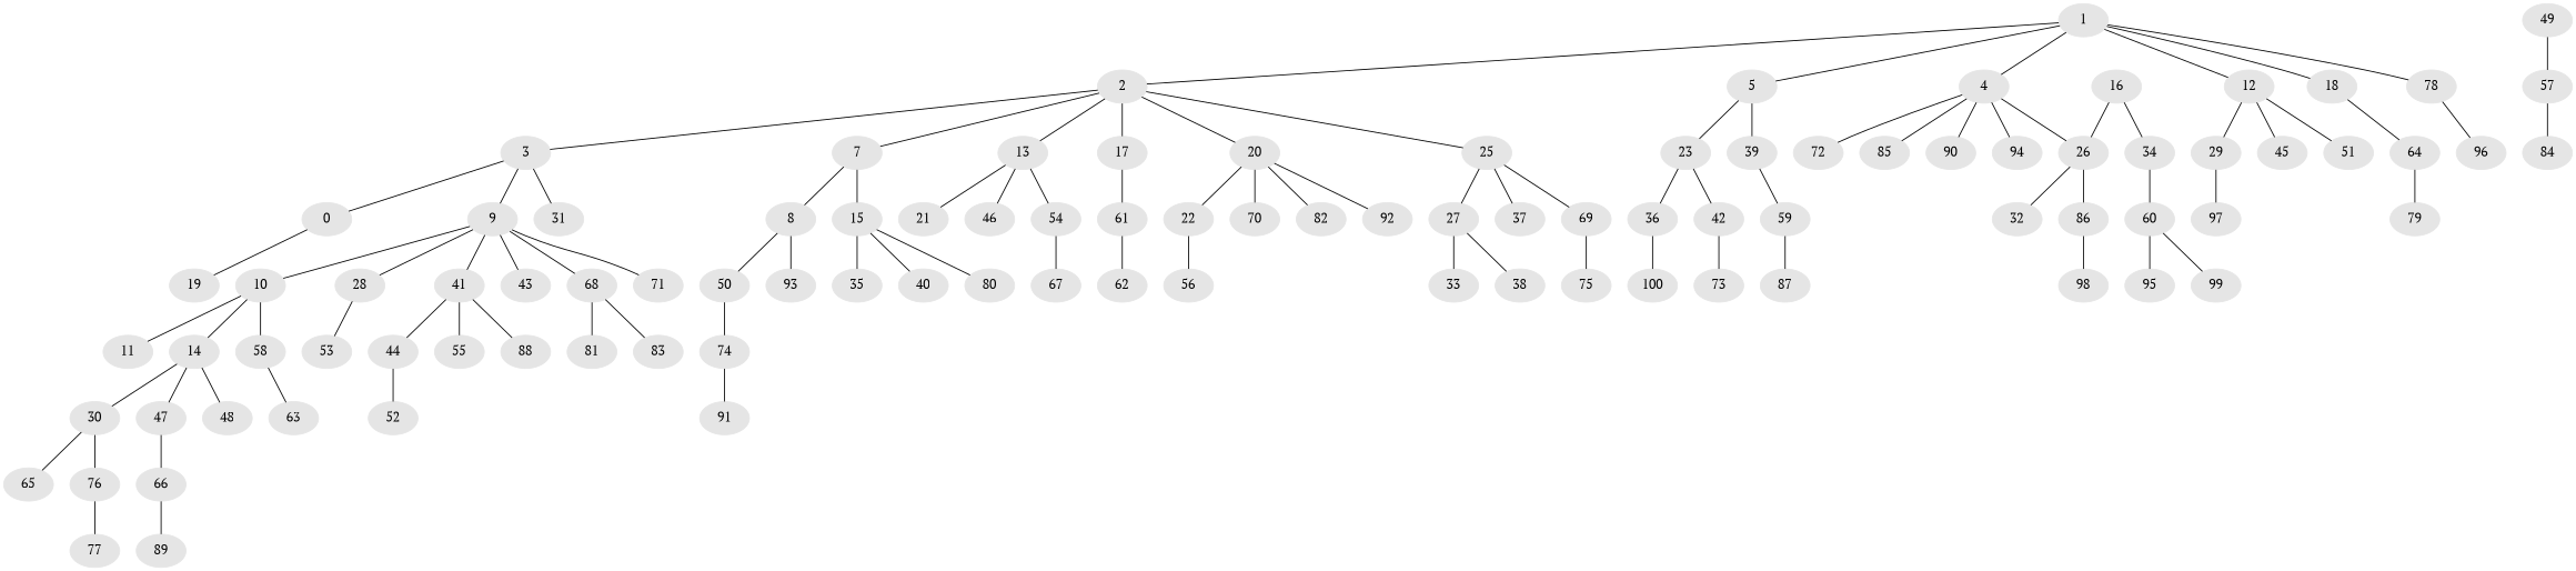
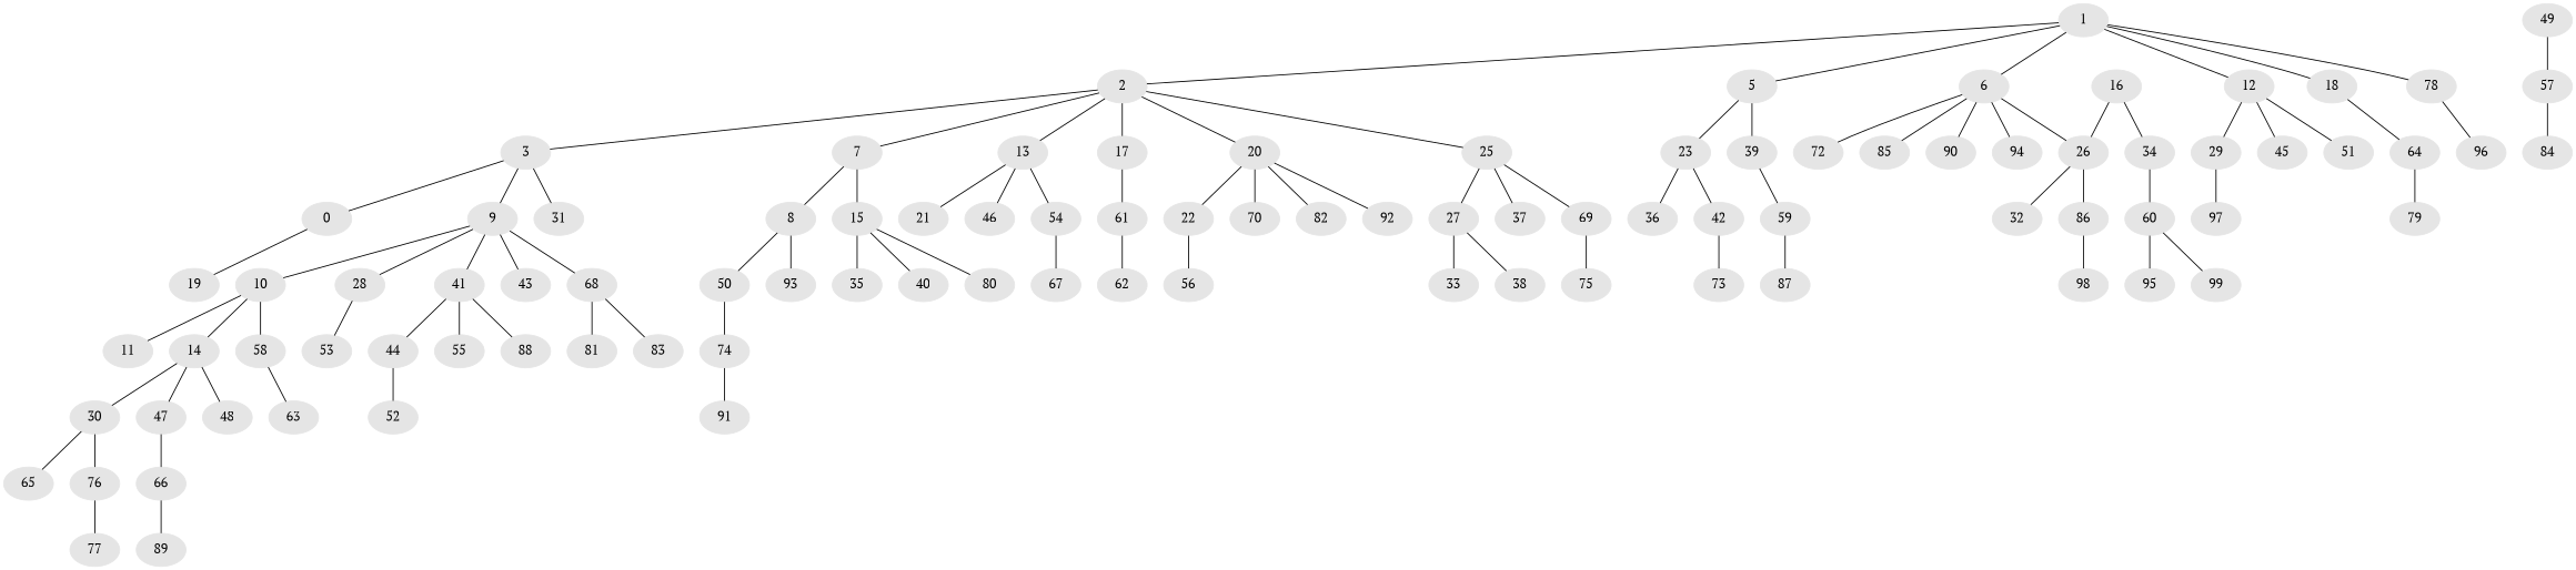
  graph {
    fontname="PT Serif"
    node [color=gray90 fontname="PT Serif" style=filled]
    edge [fontname="PT Serif"]
    1
    2
    5
-   6 [label=4]
+   6
    12
    18
    78
    3
    7
    13
    17
    20
    25
    23
    39
    72
    85
    90
    94
    26
    29
    45
    51
    64
    96
    n26 [label=0]
    9
    31
    8
    15
    21
    46
    54
    61
    22
    70
    82
    92
    27
    37
    69
    19
    10
    28
    41
    43
    68
-   71
    36
    42
    59
    16
    34
    50
    93
    35
    40
    80
    74
    11
    14
    58
    53
    44
    55
    88
    81
    83
    30
    47
    48
    63
    97
    67
    65
    76
    66
    32
    86
    60
    62
    79
    56
-   100
    73
    49
    57
    33
    38
    75
    98
    77
    95
    99
    87
    52
    89
    84
    91
    1 -- 2
    1 -- 5
    1 -- 6
    1 -- 12
    1 -- 18
    1 -- 78
    2 -- 3
    2 -- 7
    2 -- 13
    2 -- 17
    2 -- 20
    2 -- 25
    5 -- 23
    5 -- 39
    6 -- 72
    6 -- 85
    6 -- 90
    6 -- 94
    6 -- 26
    12 -- 29
    12 -- 45
    12 -- 51
    18 -- 64
    78 -- 96
    3 -- n26
    3 -- 9
    3 -- 31
    7 -- 8
    7 -- 15
    13 -- 21
    13 -- 46
    13 -- 54
    17 -- 61
    20 -- 22
    20 -- 70
    20 -- 82
    20 -- 92
    25 -- 27
    25 -- 37
    25 -- 69
    23 -- 36
    23 -- 42
    39 -- 59
    26 -- 32
    26 -- 86
    29 -- 97
    64 -- 79
    n26 -- 19
    9 -- 10
    9 -- 28
    9 -- 41
    9 -- 43
    9 -- 68
-   9 -- 71
    8 -- 50
    8 -- 93
    15 -- 35
    15 -- 40
    15 -- 80
    54 -- 67
    61 -- 62
    22 -- 56
    27 -- 33
    27 -- 38
    69 -- 75
    10 -- 11
    10 -- 14
    10 -- 58
    28 -- 53
    41 -- 44
    41 -- 55
    41 -- 88
    68 -- 81
    68 -- 83
-   36 -- 100
    42 -- 73
    59 -- 87
    16 -- 26
    16 -- 34
    34 -- 60
    50 -- 74
    74 -- 91
    14 -- 30
    14 -- 47
    14 -- 48
    58 -- 63
    44 -- 52
    30 -- 65
    30 -- 76
    47 -- 66
    76 -- 77
    66 -- 89
    86 -- 98
    60 -- 95
    60 -- 99
    49 -- 57
    57 -- 84
  }
